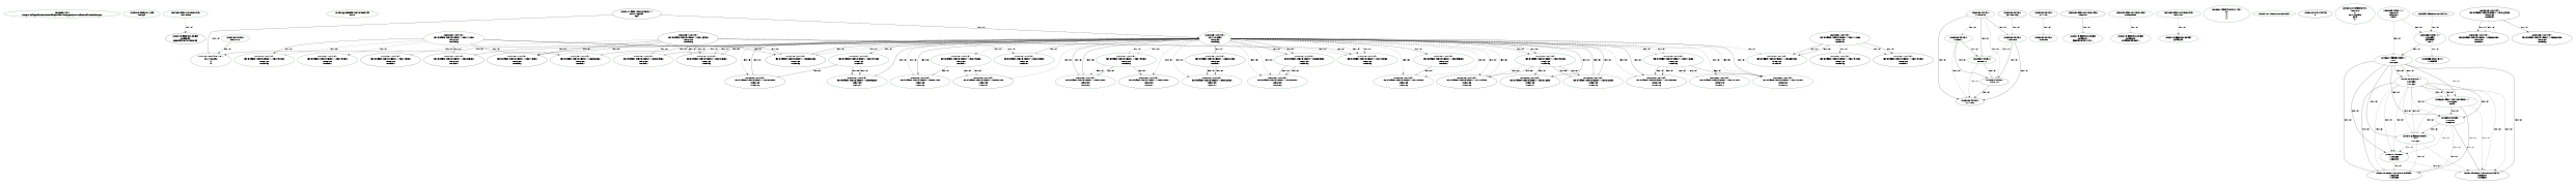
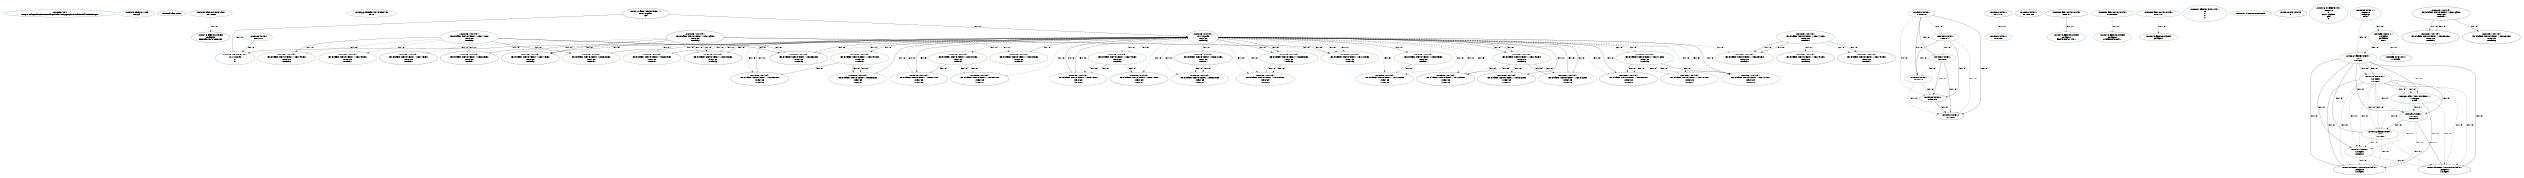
  digraph {
    fontname="DejaVu Sans"
    node [color=darkgreen fontname="DejaVu Sans"]
    edge [arrowhead=normal fontname="DejaVu Sans" style=solid]
    n1 [label="4208088.main\n08c672cbfc638f1cde4a502afb6b0b907b0a665a6b487a9552cbf48abcb516a1"]
    n2 [label="4208123.SetErrorMode\n32769"]
+   n3 [color=black label="4208129.GetVersion\n"]
    n4 [label="4221251.GetModuleHandleA\nKERNEL32"]
    n5 [color=black label="4221278.GetProcAddress\n6295592\nSetDefaultDllDirectories"]
    n6 [label="4208166.SetDefaultDllDirectories\n3072"]
    n7 [color=black label="4221144.GetSystemDirectoryW\n2147416292\n260"]
    n8 [label="4221203.wsprintfW\n2147416292\n4236768\n4235286"]
    n9 [label="4221223.LoadLibraryExW\n2147416292\n0\n8"]
    n10 [color=black label="4221203.wsprintfW\nretval_GetSystemDirectoryW_32832_32\n4236768\n4235286"]
    n11 [label="4221203.wsprintfW\nretval_GetSystemDirectoryW_32833_32\n4236768\n4235286"]
    n12 [label="4221203.wsprintfW\nretval_GetSystemDirectoryW_34382_32\n4236768\n4235286"]
    n13 [label="4221203.wsprintfW\nretval_GetSystemDirectoryW_32895_32\n4236768\n4235284"]
    n14 [label="4221203.wsprintfW\nretval_GetSystemDirectoryW_34703_32\n4236768\n4235286"]
    n15 [label="4221203.wsprintfW\nretval_GetSystemDirectoryW_32792_32\n4236768\n4235286"]
    n16 [color=black label="4221203.wsprintfW\nretval_GetSystemDirectoryW_34709_32\n4236768\n4235286"]
    n17 [label="4221203.wsprintfW\nretval_GetSystemDirectoryW_34713_32\n4236768\n4235286"]
    n18 [label="4221203.wsprintfW\nretval_GetSystemDirectoryW_32783_32\n4236768\n4235284"]
    n19 [label="4221203.wsprintfW\nretval_GetSystemDirectoryW_32776_32\n4236768\n4235286"]
    n20 [label="4221203.wsprintfW\nretval_GetSystemDirectoryW_32784_32\n4236768\n4235284"]
    n21 [color=black label="4221203.wsprintfW\nretval_GetSystemDirectoryW_32783_32\n4236768\n4235286"]
    n22 [color=black label="4221203.wsprintfW\nretval_GetSystemDirectoryW_32803_32\n4236768\n4235284"]
    n23 [label="4221203.wsprintfW\nretval_GetSystemDirectoryW_32829_32\n4236768\n4235284"]
    n24 [label="4221203.wsprintfW\nretval_GetSystemDirectoryW_32830_32\n4236768\n4235284"]
    n25 [label="4221203.wsprintfW\nretval_GetSystemDirectoryW_32832_32\n4236768\n4235284"]
    n26 [color=black label="4221203.wsprintfW\nretval_GetSystemDirectoryW_32813_32\n4236768\n4235286"]
    n27 [label="4221203.wsprintfW\nretval_GetSystemDirectoryW_32791_32\n4236768\n4235284"]
    n28 [color=black label="4221203.wsprintfW\nretval_GetSystemDirectoryW_32823_32\n4236768\n4235286"]
    n29 [label="4221203.wsprintfW\nretval_GetSystemDirectoryW_32792_32\n4236768\n4235284"]
    n30 [label="4221203.wsprintfW\nretval_GetSystemDirectoryW_32824_32\n4236768\n4235286"]
    n31 [label="4221203.wsprintfW\nretval_GetSystemDirectoryW_32791_32\n4236768\n4235286"]
    n32 [label="4221203.wsprintfW\nretval_GetSystemDirectoryW_32840_32\n4236768\n4235286"]
    n33 [label="4221203.wsprintfW\nretval_GetSystemDirectoryW_32846_32\n4236768\n4235286"]
    n34 [label="4221203.wsprintfW\nretval_GetSystemDirectoryW_32784_32\n4236768\n4235286"]
    n35 [color=black label="4221203.wsprintfW\nretval_GetSystemDirectoryW_32840_32\n4236768\n4235284"]
    n36 [color=black label="4221203.wsprintfW\nretval_GetSystemDirectoryW_32846_32\n4236768\n4235284"]
    n37 [label="4221203.wsprintfW\nretval_GetSystemDirectoryW_32856_32\n4236768\n4235284"]
    n38 [color=black label="4221203.wsprintfW\nretval_GetSystemDirectoryW_32857_32\n4236768\n4235284"]
    n39 [color=black label="4221203.wsprintfW\nretval_GetSystemDirectoryW_32804_32\n4236768\n4235284"]
    n40 [label="4221203.wsprintfW\nretval_GetSystemDirectoryW_32860_32\n4236768\n4235284"]
    n41 [label="4208180.lstrlenA\nSETUPAPI"]
    n42 [label="4208180.lstrlenA\nUXTHEME"]
    n43 [label="4208180.lstrlenA\nUSERENV"]
    n44 [label="4208180.lstrlenA\nAPPHELP"]
    n45 [label="4208180.lstrlenA\nPROPSYS"]
    n46 [color=black label="4208180.lstrlenA\nCLBCATQ"]
    n47 [color=black label="4208180.lstrlenA\nNTMARTA"]
    n48 [color=black label="4208180.lstrlenA\nDWMAPI"]
    n49 [label="4208180.lstrlenA\nOLEACC"]
    n50 [color=black label="4208180.lstrlenA\nCRYPTBASE"]
    n51 [label="4221203.wsprintfW\nretval_GetSystemDirectoryW_32774_32\n4236768\n4235286"]
    n52 [label="4221203.wsprintfW\nretval_GetSystemDirectoryW_32790_32\n4236768\n4235284"]
    n53 [label="4221203.wsprintfW\nretval_GetSystemDirectoryW_32790_32\n4236768\n4235286"]
    n54 [color=black label="4221251.GetModuleHandleA\nVERSION"]
    n55 [label="4221278.GetProcAddress\n6295604\nGetFileVersionInfoW"]
    n56 [label="4221251.GetModuleHandleA\nSHFOLDER"]
    n57 [label="4221278.GetProcAddress\n6295612\nSHGetFolderPathW"]
    n58 [label="4221251.GetModuleHandleA\nSHLWAPI"]
    n59 [label="4221278.GetProcAddress\n6295620\n"]
    n60 [label="4208227.GetFileVersionInfoW\n30\n0\n0\n0"]
    n61 [label="4208241.InitCommonControls\n"]
    n62 [color=black label="4208248.OleInitialize\n0"]
    n63 [label="4208276.SHGetFileInfoW\n4331272\n0\n2147416932\n692\n0"]
    n64 [label="4220233.lstrcpynW\n4362848\n4236164\n1024"]
    n65 [label="4220233.lstrcpynW\n4411392\n6295588\n1024"]
    n66 [label="4208667.GetTempPathW\n1024\n4421632"]
    n67 [color=black label="4208353.CharNextW\n4411392"]
    n68 [label="4221045.CharPrevW\n4421632\n4421632"]
    n69 [label="4208684.GetWindowsDirectoryW\n4421632\n1019"]
    n70 [label="4208696.lstrcatW\n4421632\n4236128"]
    n71 [label="4208716.GetTempPathW\n1020\n4421632"]
    n72 [label="4208724.lstrcatW\n4421632\n4236120"]
    n73 [color=black label="4208741.SetEnvironmentVariableW\n4236108\n4421632"]
    n74 [color=black label="4208749.SetEnvironmentVariableW\n4236100\n4421632"]
-   n75 [color=black label="4208297.GetCommandLineW\n"]
    n76 [color=black label="4221203.wsprintfW\nretval_GetSystemDirectoryW_32769_32\n4236768\n4235286"]
    n77 [color=black label="4221203.wsprintfW\nretval_GetSystemDirectoryW_32775_32\n4236768\n4235286"]
    n78 [color=black label="4221203.wsprintfW\nretval_GetSystemDirectoryW_32775_32\n4236768\n4235284"]
    n79 [label="4221203.wsprintfW\nretval_GetSystemDirectoryW_32774_32\n4236768\n4235284"]
    n80 [color=black label="4221203.wsprintfW\nretval_GetSystemDirectoryW_32794_32\n4236768\n4235286"]
    n81 [color=black label="4221203.wsprintfW\nretval_GetSystemDirectoryW_32794_32\n4236768\n4235284"]
    n82 [color=black label="4221203.wsprintfW\nretval_GetSystemDirectoryW_32769_32\n4236768\n4235284"]
    n83 [color=black label="4221203.wsprintfW\nretval_GetSystemDirectoryW_32834_32\n4236768\n4235284"]
    n84 [color=black label="4221203.wsprintfW\nretval_GetSystemDirectoryW_32834_32\n4236768\n4235286"]
    n4 -> n5 [label="(0-->1)" style=dashed]
    n7 -> n8 [label="(1-->1)"]
    n7 -> n9 [arrowhead=odot label="(1-->1)"]
    n8 -> n9 [label="(1-->1)"]
    n8 -> n10 [arrowhead=odot label="(2-->2)" style=dashed]
    n8 -> n10 [arrowhead=odot label="(3-->3)"]
    n8 -> n11 [label="(2-->2)"]
    n8 -> n11 [label="(3-->3)"]
    n8 -> n12 [label="(2-->2)" style=dashed]
    n8 -> n12 [label="(3-->3)" style=dashed]
    n8 -> n13 [label="(2-->2)"]
    n8 -> n14 [label="(2-->2)" style=dashed]
    n8 -> n14 [label="(3-->3)" style=dashed]
    n8 -> n15 [label="(2-->2)"]
    n8 -> n15 [label="(3-->3)"]
    n8 -> n16 [label="(2-->2)" style=dashed]
    n8 -> n16 [arrowhead=odot label="(3-->3)" style=dashed]
    n8 -> n17 [label="(2-->2)" style=dashed]
    n8 -> n17 [label="(3-->3)" style=dashed]
    n8 -> n18 [arrowhead=odot label="(2-->2)"]
    n8 -> n19 [arrowhead=odot label="(2-->2)" style=dashed]
    n8 -> n19 [arrowhead=odot label="(3-->3)" style=dashed]
    n8 -> n20 [label="(2-->2)" style=dashed]
    n8 -> n21 [arrowhead=odot label="(2-->2)"]
    n8 -> n21 [arrowhead=odot label="(3-->3)"]
    n8 -> n22 [arrowhead=odot label="(2-->2)"]
    n8 -> n23 [arrowhead=odot label="(2-->2)"]
    n8 -> n24 [arrowhead=odot label="(2-->2)" style=dashed]
    n8 -> n25 [arrowhead=odot label="(2-->2)"]
    n8 -> n26 [label="(2-->2)"]
    n8 -> n26 [arrowhead=odot label="(3-->3)" style=dashed]
    n8 -> n27 [label="(2-->2)"]
    n8 -> n28 [arrowhead=odot label="(2-->2)"]
    n8 -> n28 [label="(3-->3)" style=dashed]
    n8 -> n29 [label="(2-->2)" style=dashed]
    n8 -> n30 [arrowhead=odot label="(2-->2)" style=dashed]
    n8 -> n30 [label="(3-->3)"]
    n8 -> n31 [arrowhead=odot label="(2-->2)" style=dashed]
    n8 -> n31 [arrowhead=odot label="(3-->3)" style=dashed]
    n8 -> n32 [arrowhead=odot label="(2-->2)"]
    n8 -> n32 [arrowhead=odot label="(3-->3)"]
    n8 -> n33 [arrowhead=odot label="(2-->2)"]
    n8 -> n33 [arrowhead=odot label="(3-->3)"]
    n8 -> n34 [arrowhead=odot label="(2-->2)"]
    n8 -> n34 [arrowhead=odot label="(3-->3)" style=dashed]
    n8 -> n35 [label="(2-->2)" style=dashed]
    n8 -> n36 [label="(2-->2)"]
    n8 -> n37 [arrowhead=odot label="(2-->2)"]
    n8 -> n38 [arrowhead=odot label="(2-->2)" style=dashed]
    n8 -> n39 [arrowhead=odot label="(2-->2)"]
    n8 -> n40 [label="(2-->2)" style=dashed]
    n11 -> n12 [label="(2-->2)"]
    n11 -> n12 [arrowhead=odot label="(3-->3)"]
    n13 -> n14 [arrowhead=odot label="(2-->2)"]
    n15 -> n16 [label="(2-->2)" style=dashed]
    n15 -> n16 [arrowhead=odot label="(3-->3)"]
    n15 -> n33 [label="(2-->2)"]
    n15 -> n33 [arrowhead=odot label="(3-->3)"]
    n15 -> n36 [label="(2-->2)"]
    n19 -> n20 [arrowhead=odot label="(2-->2)" style=dashed]
    n19 -> n26 [label="(2-->2)"]
    n19 -> n26 [label="(3-->3)" style=dashed]
    n19 -> n34 [label="(2-->2)" style=dashed]
    n19 -> n34 [label="(3-->3)"]
    n27 -> n28 [arrowhead=odot label="(2-->2)"]
    n27 -> n37 [label="(2-->2)" style=dashed]
    n27 -> n37 [label="(3-->3)"]
    n29 -> n30 [arrowhead=odot label="(2-->2)"]
    n29 -> n38 [arrowhead=odot label="(2-->2)" style=dashed]
    n29 -> n38 [arrowhead=odot label="(3-->3)" style=dashed]
    n31 -> n32 [arrowhead=odot label="(2-->2)"]
    n31 -> n32 [label="(3-->3)" style=dashed]
    n31 -> n35 [label="(2-->2)"]
    n39 -> n40 [label="(2-->2)"]
    n39 -> n40 [label="(3-->3)" style=dashed]
    n41 -> n9 [label="(3-->0)"]
    n42 -> n43 [arrowhead=odot label="(0-->0)" style=dashed]
    n42 -> n44 [arrowhead=odot label="(0-->0)"]
    n42 -> n45 [arrowhead=odot label="(0-->0)"]
    n42 -> n46 [arrowhead=odot label="(0-->0)" style=dashed]
    n42 -> n47 [label="(0-->0)"]
-   n50 -> n44 [arrowhead=odot label="(0-->0)" style=dashed]
+   n43 -> n44 [arrowhead=odot label="(0-->0)" style=dashed]
    n43 -> n45 [label="(0-->0)"]
    n43 -> n46 [label="(0-->0)"]
    n43 -> n47 [arrowhead=odot label="(0-->0)" style=dashed]
    n44 -> n45 [arrowhead=odot label="(0-->0)" style=dashed]
    n44 -> n46 [label="(0-->0)"]
    n44 -> n47 [label="(0-->0)"]
    n45 -> n46 [arrowhead=odot label="(0-->0)"]
    n45 -> n47 [label="(0-->0)" style=dashed]
    n46 -> n47 [label="(0-->0)"]
    n48 -> n49 [arrowhead=odot label="(0-->0)" style=dashed]
    n51 -> n10 [label="(2-->2)"]
    n51 -> n10 [arrowhead=odot label="(3-->3)"]
    n51 -> n22 [arrowhead=odot label="(2-->2)" style=dashed]
    n51 -> n25 [label="(2-->2)"]
    n51 -> n52 [label="(2-->2)" style=dashed]
    n51 -> n53 [label="(2-->2)"]
    n51 -> n53 [arrowhead=odot label="(3-->3)" style=dashed]
    n54 -> n55 [arrowhead=odot label="(0-->1)"]
    n56 -> n57 [arrowhead=odot label="(0-->1)" style=dashed]
    n58 -> n59 [label="(0-->1)" style=dashed]
    n64 -> n65 [label="(3-->3)" style=dashed]
    n64 -> n66 [arrowhead=odot label="(3-->1)" style=dashed]
    n65 -> n66 [label="(3-->1)"]
    n65 -> n67 [arrowhead=odot label="(1-->1)" style=dashed]
    n66 -> n68 [arrowhead=odot label="(2-->1)"]
    n66 -> n68 [label="(2-->2)"]
    n66 -> n69 [label="(2-->1)"]
    n66 -> n70 [label="(2-->1)"]
    n66 -> n71 [arrowhead=odot label="(2-->2)"]
    n66 -> n72 [label="(2-->1)"]
    n66 -> n73 [arrowhead=odot label="(2-->2)"]
    n66 -> n74 [arrowhead=odot label="(2-->2)"]
    n68 -> n69 [arrowhead=odot label="(1-->1)" style=dashed]
    n68 -> n69 [label="(2-->1)"]
    n68 -> n70 [arrowhead=odot label="(1-->1)" style=dashed]
    n68 -> n70 [label="(2-->1)"]
    n68 -> n71 [arrowhead=odot label="(1-->2)" style=dashed]
    n68 -> n71 [arrowhead=odot label="(2-->2)" style=dashed]
    n68 -> n72 [label="(1-->1)" style=dashed]
    n68 -> n72 [label="(2-->1)" style=dashed]
    n68 -> n73 [arrowhead=odot label="(1-->2)"]
    n68 -> n73 [arrowhead=odot label="(2-->2)" style=dashed]
    n68 -> n74 [arrowhead=odot label="(1-->2)" style=dashed]
    n68 -> n74 [label="(2-->2)" style=dashed]
    n69 -> n70 [label="(1-->1)"]
    n69 -> n71 [arrowhead=odot label="(1-->2)" style=dashed]
    n69 -> n73 [label="(1-->2)"]
    n69 -> n74 [label="(1-->2)" style=dashed]
    n70 -> n71 [label="(1-->2)"]
    n70 -> n72 [label="(1-->1)" style=dashed]
    n70 -> n73 [arrowhead=odot label="(1-->2)" style=dashed]
    n70 -> n74 [arrowhead=odot label="(1-->2)"]
    n71 -> n72 [label="(2-->1)" style=dashed]
    n71 -> n73 [arrowhead=odot label="(2-->2)" style=dashed]
    n71 -> n74 [label="(2-->2)" style=dashed]
    n72 -> n73 [arrowhead=odot label="(1-->2)" style=dashed]
    n72 -> n74 [arrowhead=odot label="(1-->2)" style=dashed]
-   n75 -> n65 [label="(0-->2)" style=dashed]
    n76 -> n17 [arrowhead=odot label="(2-->2)" style=dashed]
    n76 -> n17 [label="(3-->3)"]
    n76 -> n18 [label="(2-->2)" style=dashed]
    n76 -> n21 [label="(2-->2)"]
    n76 -> n21 [arrowhead=odot label="(3-->3)"]
    n76 -> n23 [arrowhead=odot label="(2-->2)" style=dashed]
    n76 -> n77 [label="(2-->2)"]
    n76 -> n77 [label="(3-->3)"]
    n76 -> n78 [arrowhead=odot label="(2-->2)" style=dashed]
    n79 -> n24 [label="(2-->2)"]
    n79 -> n24 [label="(3-->3)"]
    n79 -> n80 [label="(2-->2)" style=dashed]
    n79 -> n81 [label="(2-->2)" style=dashed]
    n79 -> n81 [label="(3-->3)"]
    n82 -> n83 [label="(2-->2)"]
    n82 -> n83 [arrowhead=odot label="(3-->3)" style=dashed]
    n82 -> n84 [label="(2-->2)"]
  }
